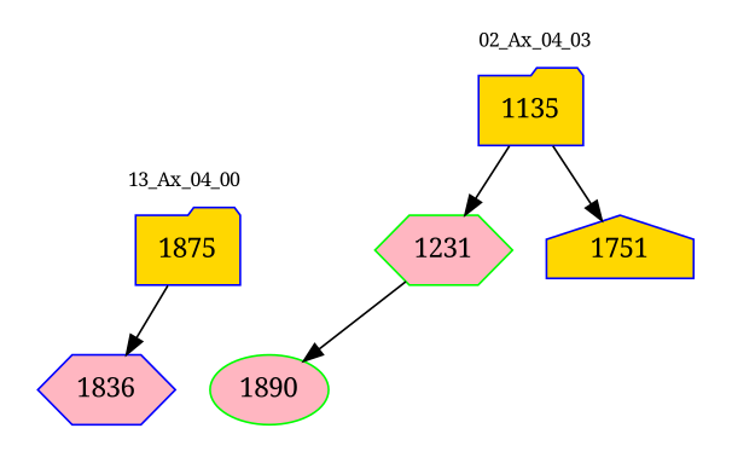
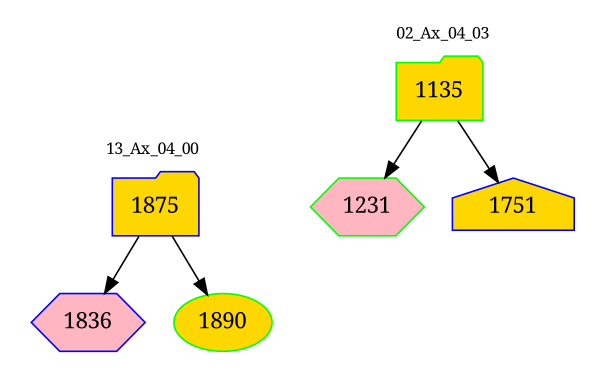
  digraph {
    fontname="Noto Serif"
    node [color=blue fillcolor=gold fontname="Noto Serif" shape=folder style=filled]
    edge [color=black fontname="Noto Serif"]
    n1 [label=1875]
    n2 [fillcolor=lightpink label=1836 shape=hexagon]
-   n3 [color=green fillcolor=lightpink label=1890 shape=ellipse]
-   n4 [label=1135]
+   n3 [color=green label=1890 shape=ellipse]
+   n4 [color=green label=1135]
    n5 [color=green fillcolor=lightpink label=1231 shape=hexagon]
    n6 [label=1751 shape=house]
    subgraph cluster_1 {
      color=white
      fontsize=10
      label="13_Ax_04_00"
      n1
      n2
      n3
    }
    subgraph cluster_2 {
      color=white
      fontsize=10
      label="02_Ax_04_03"
      n4
      n5
      n6
    }
    n1 -> n2
-   n5 -> n3
+   n1 -> n3
    n4 -> n5
    n4 -> n6
  }
